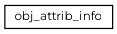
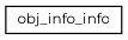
  digraph {
    rankdir=LR
    fontname=Montserrat
-   n1 [color=black fillcolor=white fontname=Montserrat fontsize=10 height=0.2 label=obj_attrib_info shape=record style=filled width=0.4]
+   n1 [color=black fillcolor=white fontname=Montserrat fontsize=10 height=0.2 label=obj_info_info shape=record style=filled width=0.4]
  }
